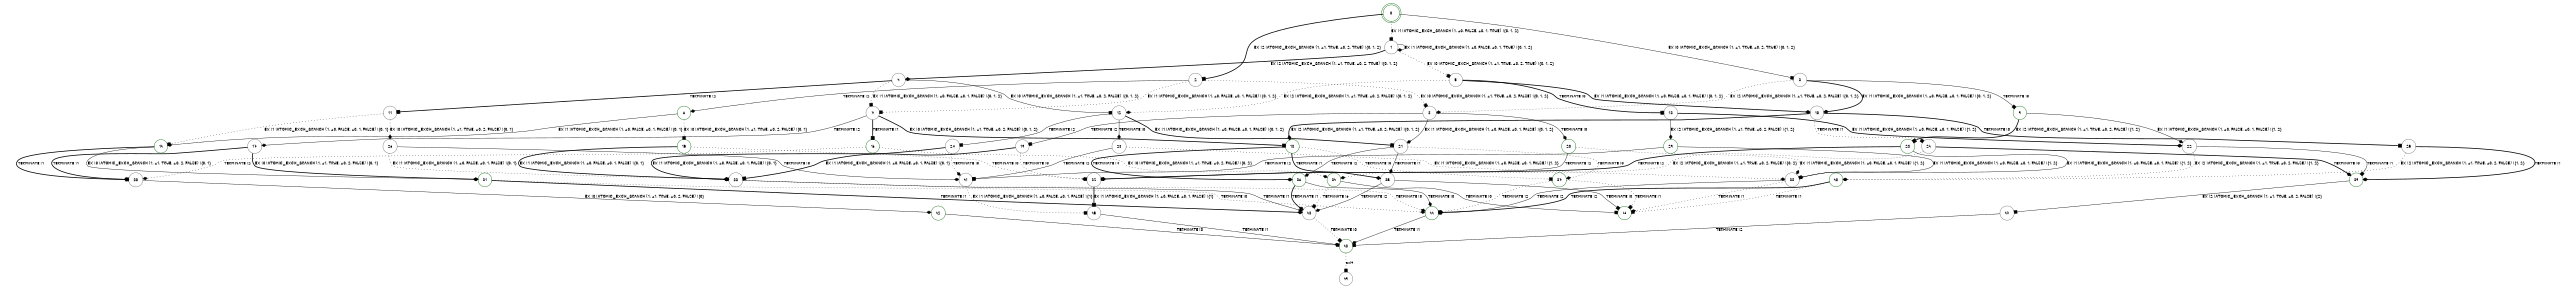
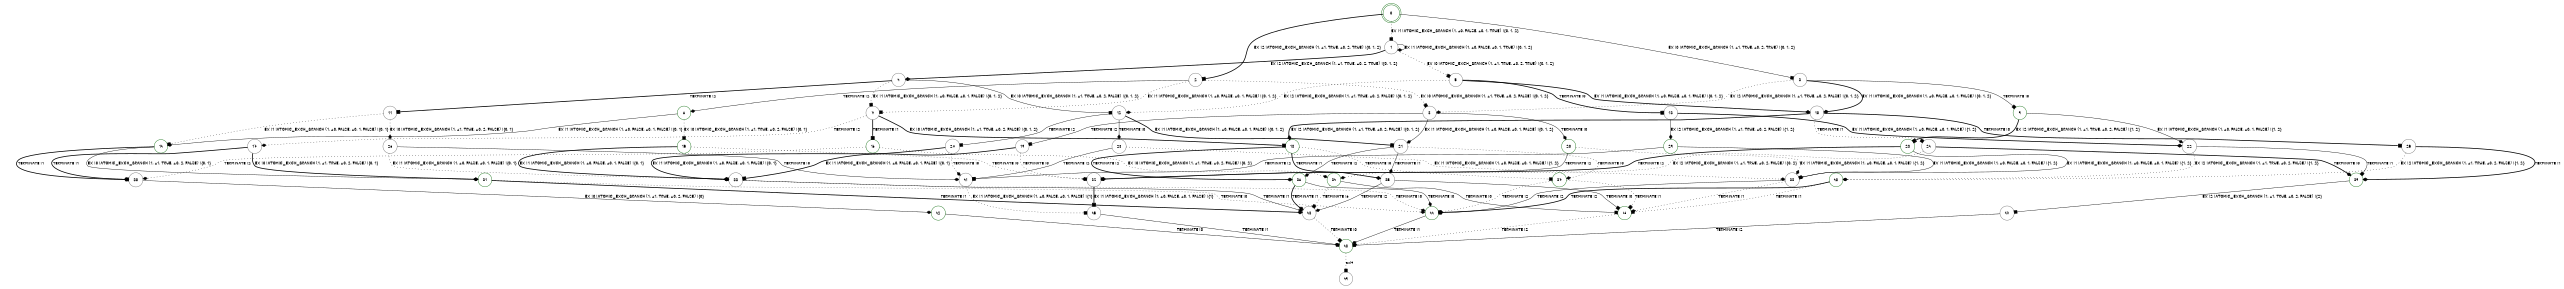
  digraph {
    fontname="Patrick Hand"
    node [color=gray40 fontname="Patrick Hand" shape=circle]
    edge [arrowhead=diamond fontname="Patrick Hand" style=solid]
    0 [color=darkgreen peripheries=2]
    1
    2
    3
    4
    5
    6 [color=darkgreen]
    7
    8
    9 [color=darkgreen]
    10
    11
    12
    13
    14 [color=darkgreen]
    15 [color=darkgreen]
    16 [color=darkgreen]
    17
    18 [color=darkgreen]
    19
    20 [color=darkgreen]
    21
    22
    23 [color=darkgreen]
    24
    25
    26
    27
    28
    29 [color=darkgreen]
    30
    31 [color=darkgreen]
    32
    33
    34 [color=darkgreen]
    35
    36 [color=darkgreen]
    37 [color=darkgreen]
    38
    39 [color=darkgreen]
    40 [color=darkgreen]
    41
    42 [color=darkgreen]
    43
    44 [color=darkgreen]
    45
    46 [color=darkgreen]
    47
    48 [color=darkgreen]
    49
    0 -> 1 [arrowhead=box label="EX !1 !ATOMIC_EXCH_BRANCH (1, +0, FALSE, +0, 1, TRUE) !{0, 1, 2}" style=dotted]
    0 -> 2 [arrowhead=box label="EX !2 !ATOMIC_EXCH_BRANCH (1, +1, TRUE, +0, 2, TRUE) !{0, 1, 2}" style=bold]
    0 -> 3 [arrowhead=box label="EX !0 !ATOMIC_EXCH_BRANCH (1, +1, TRUE, +0, 2, TRUE) !{0, 1, 2}"]
    1 -> 1 [label="EX !1 !ATOMIC_EXCH_BRANCH (1, +0, FALSE, +0, 1, TRUE) !{0, 1, 2}"]
    1 -> 4 [label="EX !2 !ATOMIC_EXCH_BRANCH (1, +1, TRUE, +0, 2, TRUE) !{0, 1, 2}" style=bold]
    1 -> 5 [arrowhead=box label="EX !0 !ATOMIC_EXCH_BRANCH (1, +1, TRUE, +0, 2, TRUE) !{0, 1, 2}" style=dotted]
    2 -> 6 [label="TERMINATE !2"]
    2 -> 7 [arrowhead=box label="EX !1 !ATOMIC_EXCH_BRANCH (1, +0, FALSE, +0, 1, FALSE) !{0, 1, 2}" style=dotted]
    2 -> 8 [arrowhead=box label="EX !0 !ATOMIC_EXCH_BRANCH (1, +1, TRUE, +0, 2, FALSE) !{0, 1, 2}" style=dotted]
    3 -> 8 [label="EX !2 !ATOMIC_EXCH_BRANCH (1, +1, TRUE, +0, 2, FALSE) !{0, 1, 2}" style=dotted]
    3 -> 9 [arrowhead=box label="TERMINATE !0"]
    3 -> 10 [label="EX !1 !ATOMIC_EXCH_BRANCH (1, +0, FALSE, +0, 1, FALSE) !{0, 1, 2}" style=bold]
    4 -> 7 [arrowhead=box label="EX !1 !ATOMIC_EXCH_BRANCH (1, +0, FALSE, +0, 1, FALSE) !{0, 1, 2}" style=dotted]
    4 -> 11 [arrowhead=box label="TERMINATE !2" style=bold]
    4 -> 12 [arrowhead=box label="EX !0 !ATOMIC_EXCH_BRANCH (1, +1, TRUE, +0, 2, FALSE) !{0, 1, 2}"]
    5 -> 10 [label="EX !1 !ATOMIC_EXCH_BRANCH (1, +0, FALSE, +0, 1, FALSE) !{0, 1, 2}" style=bold]
    5 -> 12 [label="EX !2 !ATOMIC_EXCH_BRANCH (1, +1, TRUE, +0, 2, FALSE) !{0, 1, 2}" style=dotted]
    5 -> 13 [arrowhead=box label="TERMINATE !0" style=bold]
    6 -> 14 [label="EX !1 !ATOMIC_EXCH_BRANCH (1, +0, FALSE, +0, 1, FALSE) !{0, 1}"]
    6 -> 15 [arrowhead=box label="EX !0 !ATOMIC_EXCH_BRANCH (1, +1, TRUE, +0, 2, FALSE) !{0, 1}" style=dotted]
    7 -> 16 [arrowhead=box label="TERMINATE !1" style=bold]
-   7 -> 17 [label="TERMINATE !2"]
+   7 -> 17 [label="TERMINATE !2" style=dotted]
    7 -> 18 [arrowhead=box label="EX !0 !ATOMIC_EXCH_BRANCH (1, +1, TRUE, +0, 2, FALSE) !{0, 1, 2}" style=bold]
    8 -> 19 [arrowhead=box label="TERMINATE !2"]
    8 -> 20 [label="TERMINATE !0"]
    8 -> 21 [label="EX !1 !ATOMIC_EXCH_BRANCH (1, +0, FALSE, +0, 1, FALSE) !{0, 1, 2}"]
    9 -> 22 [label="EX !1 !ATOMIC_EXCH_BRANCH (1, +0, FALSE, +0, 1, FALSE) !{1, 2}"]
    9 -> 23 [arrowhead=box label="EX !2 !ATOMIC_EXCH_BRANCH (1, +1, TRUE, +0, 2, FALSE) !{1, 2}" style=bold]
    10 -> 18 [label="EX !2 !ATOMIC_EXCH_BRANCH (1, +1, TRUE, +0, 2, FALSE) !{0, 1, 2}" style=bold]
    10 -> 24 [arrowhead=box label="TERMINATE !1" style=dotted]
    10 -> 25 [arrowhead=box label="TERMINATE !0" style=bold]
    11 -> 14 [arrowhead=box label="EX !1 !ATOMIC_EXCH_BRANCH (1, +0, FALSE, +0, 1, FALSE) !{0, 1}" style=dotted]
    11 -> 26 [label="EX !0 !ATOMIC_EXCH_BRANCH (1, +1, TRUE, +0, 2, FALSE) !{0, 1}" style=dotted]
    12 -> 21 [arrowhead=box label="EX !1 !ATOMIC_EXCH_BRANCH (1, +0, FALSE, +0, 1, FALSE) !{0, 1, 2}" style=bold]
    12 -> 27 [arrowhead=box label="TERMINATE !2"]
    12 -> 28 [label="TERMINATE !0"]
    13 -> 22 [label="EX !1 !ATOMIC_EXCH_BRANCH (1, +0, FALSE, +0, 1, FALSE) !{1, 2}" style=bold]
    13 -> 29 [label="EX !2 !ATOMIC_EXCH_BRANCH (1, +1, TRUE, +0, 2, FALSE) !{1, 2}"]
    14 -> 30 [arrowhead=box label="TERMINATE !1" style=bold]
    14 -> 31 [label="EX !0 !ATOMIC_EXCH_BRANCH (1, +1, TRUE, +0, 2, FALSE) !{0, 1}"]
    15 -> 32 [label="TERMINATE !0" style=dotted]
    15 -> 33 [label="EX !1 !ATOMIC_EXCH_BRANCH (1, +0, FALSE, +0, 1, FALSE) !{0, 1}" style=bold]
    16 -> 30 [label="TERMINATE !2" style=dotted]
    16 -> 34 [label="EX !0 !ATOMIC_EXCH_BRANCH (1, +1, TRUE, +0, 2, FALSE) !{0, 2}" style=dotted]
    17 -> 30 [label="TERMINATE !1" style=bold]
    17 -> 31 [label="EX !0 !ATOMIC_EXCH_BRANCH (1, +1, TRUE, +0, 2, FALSE) !{0, 1}" style=bold]
    18 -> 35 [label="TERMINATE !1" style=bold]
-   18 -> 36 [label="TERMINATE !7" style=bold]
+   18 -> 36 [label="TERMINATE !2" style=bold]
    18 -> 37 [arrowhead=box label="TERMINATE !0" style=dotted]
    19 -> 32 [arrowhead=box label="TERMINATE !0" style=dotted]
    19 -> 33 [arrowhead=box label="EX !1 !ATOMIC_EXCH_BRANCH (1, +0, FALSE, +0, 1, FALSE) !{0, 1}" style=bold]
    20 -> 32 [arrowhead=box label="TERMINATE !2"]
    20 -> 38 [label="EX !1 !ATOMIC_EXCH_BRANCH (1, +0, FALSE, +0, 1, FALSE) !{1, 2}" style=dotted]
    21 -> 35 [label="TERMINATE !1"]
    21 -> 36 [label="TERMINATE !2"]
    21 -> 37 [label="TERMINATE !0" style=dotted]
    22 -> 39 [arrowhead=box label="TERMINATE !1"]
    22 -> 40 [label="EX !2 !ATOMIC_EXCH_BRANCH (1, +1, TRUE, +0, 2, FALSE) !{1, 2}" style=dotted]
    23 -> 32 [label="TERMINATE !2" style=bold]
    23 -> 38 [arrowhead=box label="EX !1 !ATOMIC_EXCH_BRANCH (1, +0, FALSE, +0, 1, FALSE) !{1, 2}"]
    24 -> 34 [label="EX !2 !ATOMIC_EXCH_BRANCH (1, +1, TRUE, +0, 2, FALSE) !{0, 2}" style=dotted]
    24 -> 39 [label="TERMINATE !0" style=bold]
    25 -> 39 [label="TERMINATE !1" style=bold]
    25 -> 40 [label="EX !2 !ATOMIC_EXCH_BRANCH (1, +1, TRUE, +0, 2, FALSE) !{1, 2}" style=dotted]
    26 -> 33 [arrowhead=box label="EX !1 !ATOMIC_EXCH_BRANCH (1, +0, FALSE, +0, 1, FALSE) !{0, 1}" style=dotted]
    26 -> 41 [label="TERMINATE !0"]
    27 -> 33 [label="EX !1 !ATOMIC_EXCH_BRANCH (1, +0, FALSE, +0, 1, FALSE) !{0, 1}" style=bold]
    27 -> 41 [label="TERMINATE !0" style=dotted]
    28 -> 38 [label="EX !1 !ATOMIC_EXCH_BRANCH (1, +0, FALSE, +0, 1, FALSE) !{1, 2}" style=dotted]
    28 -> 41 [arrowhead=box label="TERMINATE !2"]
    29 -> 38 [label="EX !1 !ATOMIC_EXCH_BRANCH (1, +0, FALSE, +0, 1, FALSE) !{1, 2}"]
    29 -> 41 [arrowhead=box label="TERMINATE !2"]
    30 -> 42 [label="EX !0 !ATOMIC_EXCH_BRANCH (1, +1, TRUE, +0, 2, FALSE) !{0}"]
    31 -> 43 [label="TERMINATE !1" style=bold]
    31 -> 44 [label="TERMINATE !0" style=dotted]
    32 -> 45 [arrowhead=box label="EX !1 !ATOMIC_EXCH_BRANCH (1, +0, FALSE, +0, 1, FALSE) !{1}" style=bold]
    33 -> 43 [label="TERMINATE !1"]
    33 -> 44 [label="TERMINATE !0" style=dotted]
    34 -> 43 [arrowhead=box label="TERMINATE !6" style=dotted]
    34 -> 46 [arrowhead=box label="TERMINATE !0"]
    35 -> 43 [label="TERMINATE !2"]
    35 -> 46 [arrowhead=box label="TERMINATE !0"]
    36 -> 43 [label="TERMINATE !1" style=bold]
    36 -> 44 [label="TERMINATE !0"]
    37 -> 44 [arrowhead=box label="TERMINATE !2" style=dotted]
    37 -> 46 [arrowhead=box label="TERMINATE !1" style=dotted]
    38 -> 44 [arrowhead=box label="TERMINATE !2"]
    38 -> 46 [label="TERMINATE !1" style=dotted]
    39 -> 47 [arrowhead=box label="EX !2 !ATOMIC_EXCH_BRANCH (1, +1, TRUE, +0, 2, FALSE) !{2}"]
    40 -> 44 [label="TERMINATE !2" style=bold]
    40 -> 46 [arrowhead=box label="TERMINATE !1" style=dotted]
    41 -> 45 [arrowhead=box label="EX !1 !ATOMIC_EXCH_BRANCH (1, +0, FALSE, +0, 1, FALSE) !{1}" style=dotted]
    42 -> 48 [arrowhead=box label="TERMINATE !0"]
    43 -> 48 [arrowhead=box label="TERMINATE !0" style=dotted]
    44 -> 48 [label="TERMINATE !1"]
    45 -> 48 [label="TERMINATE !1"]
+   46 -> 48 [label="TERMINATE !2" style=dotted]
    47 -> 48 [arrowhead=box label="TERMINATE !2"]
    48 -> 49 [arrowhead=box label=exit style=dotted]
  }
